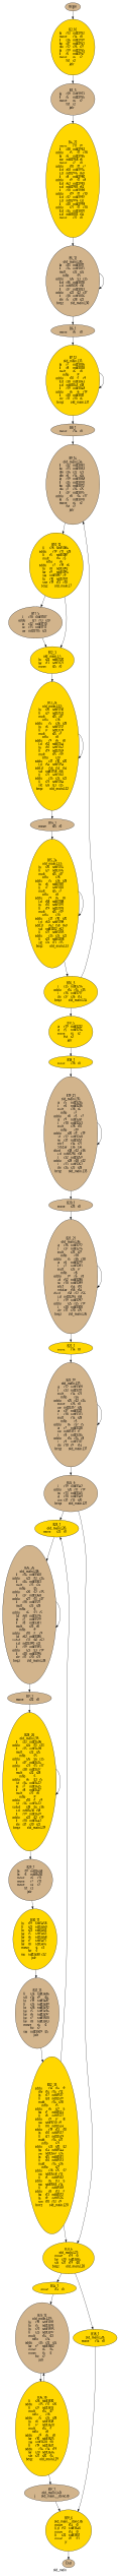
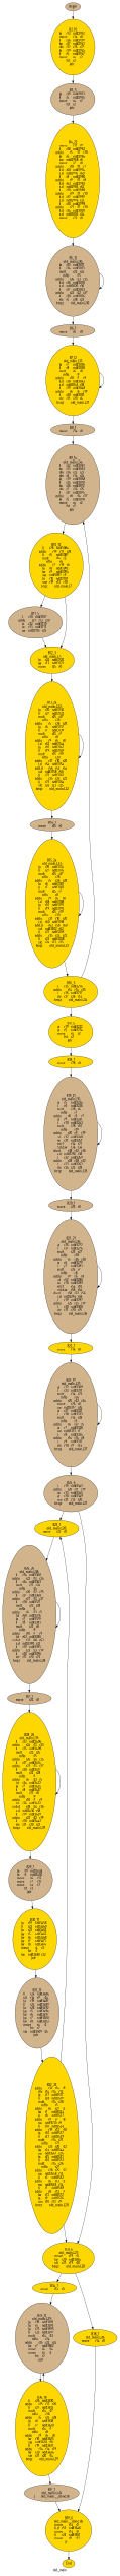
  digraph {
    color=purple
    label=old_main
    style=dashed
    fontname="Fira Sans"
    node [style=filled fillcolor=gold fontname="Fira Sans"]
    edge [fontname="Fira Sans"]
    n1 [label=Begin fillcolor=tan]
    n2 [label="B2_10\nla	r13	nd#2933	\nmove	r14	r0	\nli	r26	nd#2939	\nlw	r27	nd#2941	\ndiv	r12	r26	r27	\nla	r19	nd#2945	\nli	r5	nd#2947	\nmove	r4	r2	\nfst	r2	\njalr	\n"]
    n3 [label="B3_5\nla	r19	nd#2953	\nli	r5	nd#2955	\nmove	r4	r2	\nfst	r2	\njalr	\n" fillcolor=tan]
-   n4 [label=End fillcolor=tan]
+   n4 [label=End]
    n5 [label="B4_22\nmove	r11	r9	\nli	r28	nd#2962	\naddu	r5	r11	r28	\nla	r6	nd#2965	\nsw	nd#2968	r6	\nmove	r7	r0	\naddu	r10	r11	r7	\nli.d	r60	nd#2974	\ns.d	nd#2976	r60	\nli	r8	nd#2980	\naddu	r9	r11	r8	\nli.d	r62	nd#2983	\ns.d	nd#2985	r62	\nli	r10	nd#2989	\naddu	r19	r11	r10	\nli.d	r32	nd#2992	\ns.d	nd#2994	r32	\nli	r20	nd#2998	\naddu	r21	r11	r20	\nli.d	r34	nd#3001	\ns.d	nd#3003	r34	\nmove	r22	r0	\n"]
    n6 [label="B5_12\nold_main.L30:\nla	r23	nd#3011	\nli	r24	nd#3013	\nmult	r22	r24	\nmflo	r25	\naddu	r26	r23	r25	\nli.d	r36	nd#3018	\ns.d	nd#3020	r36	\nli	r27	nd#3023	\naddu	r22	r22	r27	\nli	r28	nd#3026	\nsle	r5	r28	r22	\nbeqz	old_main.L30\n" fillcolor=tan]
    n7 [label="B6_1\nmove	r6	r0	\n" fillcolor=tan]
    n8 [label="B7_12\nold_main.L31:\nla	r7	nd#3036	\nli	r8	nd#3038	\nmult	r6	r8	\nmflo	r9	\naddu	r10	r7	r9	\nli.d	r38	nd#3043	\ns.d	nd#3045	r38	\nli	r19	nd#3048	\naddu	r6	r6	r19	\nli	r20	nd#3051	\nsle	r21	r20	r6	\nbeqz	old_main.L31\n"]
    n9 [label="B8_1\nmove	r14	r0	\n" fillcolor=tan]
    n10 [label="B9_14\nold_main.L34:\nli	r22	nd#3061	\nlw	r23	nd#3063	\ndiv	r24	r22	r23	\ndiv	r6	r14	r24	\nla	r19	nd#3068	\nli	r25	nd#3070	\nlw	r26	nd#3072	\ndiv	r7	r26	r25	\nli	r27	nd#3075	\naddu	r8	r14	r27	\nla	r5	nd#3078	\nmove	r4	r2	\nfst	r2	\njalr	\n" fillcolor=tan]
    n11 [label="B10_12\nli	r28	nd#3084	\naddu	r19	r11	r28	\nli	r5	nd#3087	\nmult	r14	r5	\nmflo	r6	\naddu	r7	r19	r6	\nla	r8	nd#3092	\nlw	r9	nd#3094	\nsw	nd#3097	r9	\nla	r10	nd#3101	\nsne	r19	r13	r10	\nbeqz	old_main.L7\n"]
    n12 [label="B11_5\nli	r20	nd#3107	\naddu	r21	r13	r20	\nla	r22	nd#3110	\nlw	r23	nd#3112	\nsw	nd#3115	r23	\n" fillcolor=tan]
    n13 [label="B12_3\nold_main.L7:\nla	r24	nd#3120	\nlw	r13	nd#3122	\nmove	r25	r0	\n"]
    n14 [label="B13_24\nold_main.L32:\nla	r26	nd#3130	\nli	r27	nd#3132	\nmult	r25	r27	\nmflo	r28	\naddu	r5	r26	r28	\nla	r6	nd#3137	\nli	r7	nd#3139	\nmult	r25	r7	\nmflo	r8	\naddu	r9	r6	r8	\nl.d	r52	nd#3144	\nla	r10	nd#3147	\nli	r19	nd#3149	\nmult	r25	r19	\nmflo	r20	\naddu	r21	r10	r20	\nl.d	r54	nd#3154	\nadd.d	r56	r52	r54	\ns.d	nd#3158	r56	\nli	r22	nd#3161	\naddu	r25	r25	r22	\nli	r23	nd#3164	\nsle	r24	r23	r25	\nbeqz	old_main.L32\n"]
    n15 [label="B14_1\nmove	r25	r0	\n" fillcolor=tan]
    n16 [label="B15_24\nold_main.L33:\nla	r26	nd#3174	\nli	r27	nd#3176	\nmult	r25	r27	\nmflo	r28	\naddu	r5	r26	r28	\nla	r6	nd#3181	\nli	r7	nd#3183	\nmult	r25	r7	\nmflo	r8	\naddu	r9	r6	r8	\nl.d	r58	nd#3188	\nla	r10	nd#3191	\nli	r19	nd#3193	\nmult	r25	r19	\nmflo	r20	\naddu	r21	r10	r20	\nl.d	r60	nd#3198	\nadd.d	r62	r58	r60	\ns.d	nd#3202	r62	\nli	r22	nd#3205	\naddu	r25	r25	r22	\nli	r23	nd#3208	\nsle	r24	r23	r25	\nbeqz	old_main.L33\n"]
    n17 [label="B16_5\nli	r25	nd#3214	\naddu	r14	r14	r25	\nli	r26	nd#3217	\nsle	r27	r26	r14	\nbeqz	old_main.L34\n"]
    n18 [label="B17_5\nla	r19	nd#3222	\nla	r5	nd#3224	\nmove	r4	r2	\nfst	r2	\njalr	\n"]
    n19 [label="B18_1\nmove	r28	r0	\n"]
    n20 [label="B19_21\nold_main.L35:\nla	r5	nd#3234	\nli	r6	nd#3236	\nmult	r28	r6	\nmflo	r7	\naddu	r8	r5	r7	\nla	r9	nd#3241	\nli	r10	nd#3243	\nmult	r28	r10	\nmflo	r19	\naddu	r20	r9	r19	\nl.d	r32	nd#3248	\nlw	r21	nd#3251	\nmtc1	r34	r21	\ncvt.d.w	r36	r34	\ndiv.d	r38	r32	r36	\ns.d	nd#3256	r38	\nli	r22	nd#3259	\naddu	r28	r28	r22	\nli	r23	nd#3262	\nsle	r24	r23	r28	\nbeqz	old_main.L35\n" fillcolor=tan]
    n21 [label="B20_1\nmove	r25	r0	\n" fillcolor=tan]
    n22 [label="B21_21\nold_main.L36:\nla	r26	nd#3272	\nli	r27	nd#3274	\nmult	r25	r27	\nmflo	r28	\naddu	r5	r26	r28	\nla	r6	nd#3279	\nli	r7	nd#3281	\nmult	r25	r7	\nmflo	r8	\naddu	r9	r6	r8	\nl.d	r52	nd#3286	\nlw	r10	nd#3289	\nmtc1	r54	r10	\ncvt.d.w	r56	r54	\ndiv.d	r58	r52	r56	\ns.d	nd#3294	r58	\nli	r19	nd#3297	\naddu	r25	r25	r19	\nli	r20	nd#3300	\nsle	r21	r20	r25	\nbeqz	old_main.L36\n" fillcolor=tan]
    n23 [label="B22_1\nmove	r14	r0	\n"]
    n24 [label="B23_19\nold_main.L37:\nla	r22	nd#3309	\nli	r23	nd#3311	\nmult	r14	r23	\nmflo	r24	\naddu	r25	r22	r24	\nmove	r26	r0	\nsw	nd#3317	r26	\nla	r27	nd#3321	\nli	r28	nd#3323	\nmult	r14	r28	\nmflo	r5	\naddu	r6	r27	r5	\nla	r7	nd#3328	\nsw	nd#3331	r7	\nli	r8	nd#3334	\naddu	r14	r14	r8	\nli	r9	nd#3337	\nsle	r10	r9	r14	\nbeqz	old_main.L37\n" fillcolor=tan]
    n25 [label="B24_6\nli	r19	nd#3342	\naddu	r20	r11	r19	\nlw	r13	nd#3345	\nla	r20	nd#3349	\nsne	r21	r13	r20	\nbeqz	old_main.L21\n" fillcolor=tan]
    n26 [label="B25_1\nold_main.L20:\nmove	r23	r0	\n"]
    n27 [label="B33_4\nold_main.L21:\nmove	r19	r0	\nlw	r20	nd#3584	\nslt	r21	r19	r20	\nbeqz	old_main.L28\n"]
    n28 [label="B26_26\nold_main.L38:\nli	r24	nd#3360	\naddu	r22	r13	r24	\nli	r24	nd#3363	\nmult	r23	r24	\nmflo	r25	\naddu	r26	r22	r25	\nli	r27	nd#3368	\naddu	r21	r13	r27	\nli	r28	nd#3371	\nmult	r23	r28	\nmflo	r5	\naddu	r6	r21	r5	\nl.d	r60	nd#3376	\nla	r7	nd#3379	\nli	r8	nd#3381	\nmult	r23	r8	\nmflo	r9	\naddu	r10	r7	r9	\nl.d	r62	nd#3386	\nsub.d	r32	r60	r62	\ns.d	nd#3390	r32	\nli	r19	nd#3393	\naddu	r23	r23	r19	\nli	r20	nd#3396	\nsle	r21	r20	r23	\nbeqz	old_main.L38\n" fillcolor=tan]
    n29 [label="B34_1\nmove	r14	r0	\n"]
    n30 [label="B38_1\nold_main.L28:\nmove	r14	r0	\n"]
    n31 [label="B27_1\nmove	r22	r0	\n" fillcolor=tan]
    n32 [label="B28_26\nold_main.L39:\nli	r23	nd#3406	\naddu	r24	r13	r23	\nli	r25	nd#3409	\nmult	r22	r25	\nmflo	r25	\naddu	r26	r24	r25	\nli	r27	nd#3414	\naddu	r23	r13	r27	\nli	r28	nd#3417	\nmult	r22	r28	\nmflo	r5	\naddu	r6	r23	r5	\nl.d	r34	nd#3422	\nla	r7	nd#3425	\nli	r8	nd#3427	\nmult	r22	r8	\nmflo	r9	\naddu	r10	r7	r9	\nl.d	r36	nd#3432	\nsub.d	r38	r34	r36	\ns.d	nd#3436	r38	\nli	r19	nd#3439	\naddu	r22	r22	r19	\nli	r20	nd#3442	\nsle	r21	r20	r22	\nbeqz	old_main.L39\n"]
    n33 [label="B29_7\nla	r19	nd#3448	\nla	r5	nd#3450	\nmove	r6	r13	\nmove	r7	r11	\nmove	r4	r2	\nfst	r2	\njalr	\n" fillcolor=tan]
    n34 [label="B30_11\nla	r19	nd#3458	\nli	r22	nd#3460	\nla	r23	nd#3463	\nlw	r5	nd#3465	\nlw	r6	nd#3468	\nlw	r7	nd#3471	\nlw	r8	nd#3474	\nmove	r4	r2	\nfst	r2	\nsw	nd#3480	r22	\njalr	\n"]
    n35 [label="B31_13\nli	r24	nd#3484	\nsll	r14	r9	r24	\nla	r19	nd#3487	\nli	r25	nd#3489	\nla	r26	nd#3492	\nlw	r5	nd#3494	\nlw	r6	nd#3497	\nlw	r7	nd#3500	\nlw	r8	nd#3503	\nmove	r4	r2	\nfst	r2	\nsw	nd#3509	r25	\njalr	\n" fillcolor=tan]
    n36 [label="B32_35\naddu	r14	r14	r9	\ndiv	r14	r14	r12	\nla	r27	nd#3517	\nli	r28	nd#3519	\nmult	r14	r28	\nmflo	r5	\naddu	r6	r27	r5	\nlw	r7	nd#3524	\nli	r8	nd#3527	\naddu	r9	r7	r8	\nsw	nd#3530	r9	\nli	r10	nd#3534	\naddu	r19	r13	r10	\nla	r20	nd#3537	\nli	r21	nd#3539	\nmult	r14	r21	\nmflo	r22	\naddu	r23	r20	r22	\nlw	r24	nd#3544	\nsw	nd#3547	r24	\nla	r25	nd#3551	\nli	r26	nd#3553	\nmult	r14	r26	\nmflo	r27	\naddu	r28	r25	r27	\nsw	nd#3558	r13	\nli	r5	nd#3562	\naddu	r6	r13	r5	\nsw	nd#3565	r14	\nli	r7	nd#3569	\naddu	r8	r13	r7	\nlw	r13	nd#3572	\nla	r9	nd#3576	\nsne	r10	r13	r9	\nbnez	old_main.L20\n"]
    n37 [label="B35_12\nold_main.L29:\nla	r19	nd#3591	\nla	r5	nd#3593	\nla	r22	nd#3595	\nli	r23	nd#3597	\nmult	r14	r23	\nmflo	r24	\naddu	r25	r22	r24	\nlw	r7	nd#3602	\nmove	r6	r14	\nmove	r4	r2	\nfst	r2	\njalr	\n" fillcolor=tan]
    n38 [label="B39_6\nold_main.__done38:\nmove	r14	r0	\nli.d	r52	nd#3646	\nmove	r14	r0	\nli	r22	nd#3651	\nmove	r9	r11	\njr	\n"]
    n39 [label="B36_18\nli	r26	nd#3610	\naddu	r25	r11	r26	\nli	r27	nd#3613	\nmult	r14	r27	\nmflo	r28	\naddu	r5	r25	r28	\nla	r6	nd#3618	\nli	r7	nd#3620	\nmult	r14	r7	\nmflo	r8	\naddu	r9	r6	r8	\nlw	r10	nd#3625	\nsw	nd#3628	r10	\nli	r19	nd#3631	\naddu	r14	r14	r19	\nlw	r20	nd#3634	\nsle	r21	r20	r14	\nbeqz	old_main.L29\n"]
    n40 [label="B37_1\nold_main.L40:\nj	old_main.__done38\n" fillcolor=tan]
    n1 -> n2
    n2 -> n3
    n3 -> n5
    n5 -> n6
    n6 -> n6
    n6 -> n7
    n7 -> n8
    n8 -> n8
    n8 -> n9
    n9 -> n10
    n10 -> n11
    n11 -> n12
    n11 -> n13
    n12 -> n13
    n13 -> n14
    n14 -> n14
    n14 -> n15
    n15 -> n16
    n16 -> n16
    n16 -> n17
    n17 -> n10
    n17 -> n18
    n18 -> n19
    n19 -> n20
    n20 -> n20
    n20 -> n21
    n21 -> n22
    n22 -> n22
    n22 -> n23
    n23 -> n24
    n24 -> n24
    n24 -> n25
    n25 -> n26
    n25 -> n27
    n26 -> n28
    n27 -> n29
    n27 -> n30
    n28 -> n28
    n28 -> n31
    n29 -> n37
    n30 -> n38
    n31 -> n32
    n32 -> n32
    n32 -> n33
    n33 -> n34
    n34 -> n35
    n35 -> n36
    n36 -> n26
    n36 -> n27
    n37 -> n39
    n38 -> n4
    n39 -> n37
    n39 -> n40
    n40 -> n38
  }
